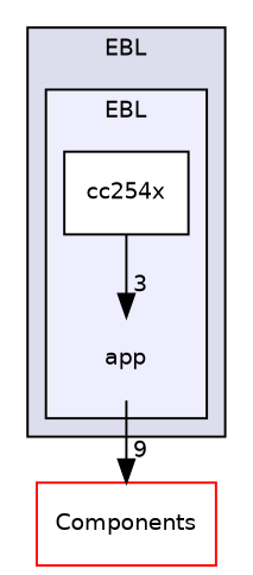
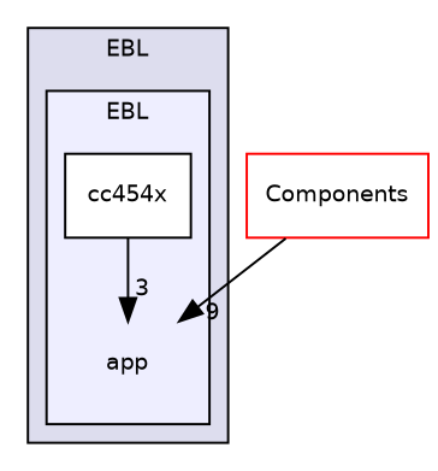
  digraph {
    compound=true
    node [fontname=Helvetica fontsize=10 shape=box fillcolor=white style=filled]
    edge [labeldistance=1.5 labelfontname=Helvetica labelfontsize=10]
    n1 [label=app shape=plaintext fillcolor="" style=""]
-   n2 [color=black label=cc254x]
+   n2 [color=black label=cc454x]
    n3 [color=red label=Components]
    subgraph cluster_1 {
      bgcolor="#ddddee"
      fontname=Helvetica
      fontsize=10
      label=EBL
      pencolor=black
      subgraph cluster_2 {
        bgcolor="#eeeeff"
        fontname=Helvetica
        fontsize=10
        label=EBL
        pencolor=black
        n1
        n2
      }
    }
-   n1 -> n3 [headlabel=9]
+   n3 -> n1 [headlabel=9]
    n2 -> n1 [headlabel=3]
  }
